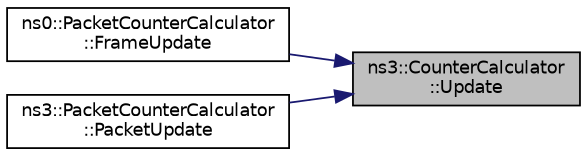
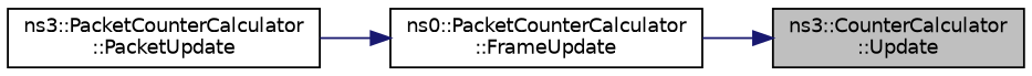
  digraph {
    rankdir=RL
    node [color=black fillcolor=white fontname=Helvetica fontsize=10 shape=record style=filled]
    edge [color=midnightblue dir=back fontname=Helvetica fontsize=10 labelfontname=Helvetica labelfontsize=10 style=solid]
    n1 [fillcolor=grey75 fontcolor=black height=0.2 label="ns3::CounterCalculator\l::Update" width=0.4]
    n2 [height=0.2 label="ns0::PacketCounterCalculator\l::FrameUpdate" width=0.4]
    n3 [height=0.2 label="ns3::PacketCounterCalculator\l::PacketUpdate" width=0.4]
    n1 -> n2
-   n1 -> n3
+   n2 -> n3
  }
